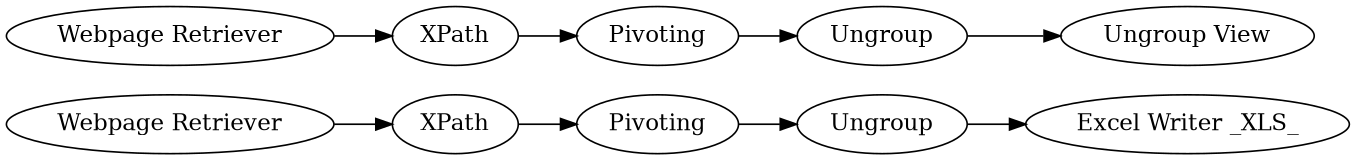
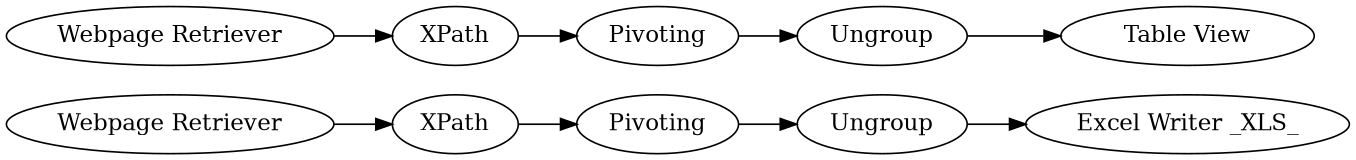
  digraph {
    rankdir=LR
    n1 [label="Webpage Retriever"]
    n2 [label=XPath]
    n3 [label=Pivoting]
    n4 [label=Ungroup]
-   n5 [label="Ungroup View"]
+   n5 [label="Table View"]
    n6 [label=Pivoting]
    n7 [label=XPath]
    n8 [label=Ungroup]
    n9 [label="Excel Writer _XLS_"]
    n10 [label="Webpage Retriever"]
    n1 -> n2
    n2 -> n3
    n3 -> n8
    n4 -> n5
    n6 -> n4
    n7 -> n6
    n8 -> n9
    n10 -> n7
  }
